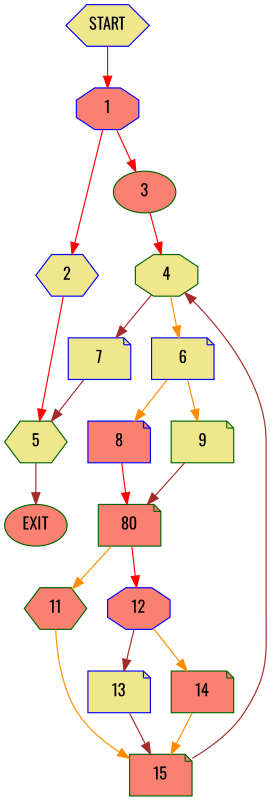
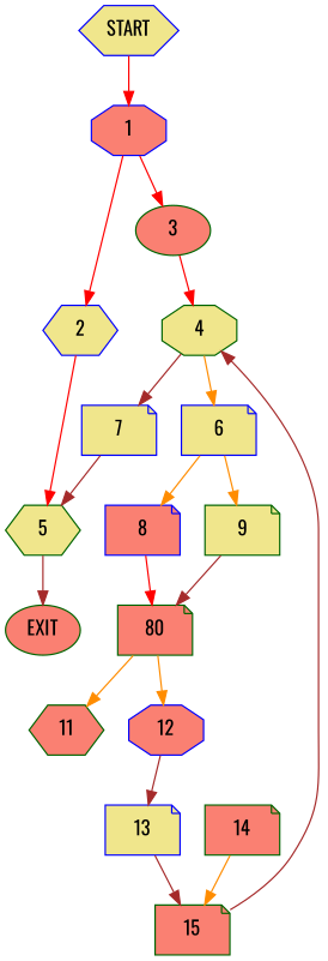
  digraph {
    fontname=Oswald
    node [color=darkgreen fillcolor=salmon fontname=Oswald shape=note style=filled]
    edge [color=red fontname=Oswald]
    n1 [color=blue fillcolor=khaki label=START shape=hexagon]
    1 [color=blue shape=octagon]
    2 [color=blue fillcolor=khaki shape=hexagon]
    3 [shape=ellipse]
    n5 [label=EXIT shape=ellipse]
    5 [fillcolor=khaki shape=hexagon]
    4 [fillcolor=khaki shape=octagon]
    6 [color=blue fillcolor=khaki]
    7 [color=blue fillcolor=khaki]
    8 [color=blue]
    9 [fillcolor=khaki]
    n12 [label=80]
    11 [shape=hexagon]
    12 [color=blue shape=octagon]
    15
    13 [color=blue fillcolor=khaki]
    14
    n1 -> 1
    1 -> 2
    1 -> 3
    2 -> 5
    3 -> 4
    5 -> n5 [color=brown]
    4 -> 6 [color=darkorange]
    4 -> 7 [color=brown]
    6 -> 8 [color=darkorange]
    6 -> 9 [color=darkorange]
    7 -> 5 [color=brown]
    8 -> n12
    9 -> n12 [color=brown]
    n12 -> 11 [color=darkorange]
-   n12 -> 12
-   11 -> 15 [color=darkorange]
+   n12 -> 12 [color=darkorange]
    12 -> 13 [color=brown]
-   12 -> 14 [color=darkorange]
    15 -> 4 [color=brown]
    13 -> 15 [color=brown]
    14 -> 15 [color=darkorange]
  }
